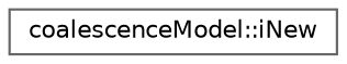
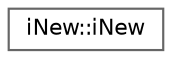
  digraph {
    rankdir=LR
-   n1 [color=grey40 fillcolor=white fontname=Helvetica fontsize=10 height=0.2 label="coalescenceModel::iNew" shape=box style=filled width=0.4]
+   n1 [color=grey40 fillcolor=white fontname=Helvetica fontsize=10 height=0.2 label="iNew::iNew" shape=box style=filled width=0.4]
  }
